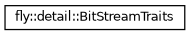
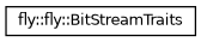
  digraph {
    rankdir=LR
-   n1 [color=black fillcolor=white fontname=Helvetica fontsize=10 height=0.2 label="fly::detail::BitStreamTraits" shape=record style=filled width=0.4]
+   n1 [color=black fillcolor=white fontname=Helvetica fontsize=10 height=0.2 label="fly::fly::BitStreamTraits" shape=record style=filled width=0.4]
  }
